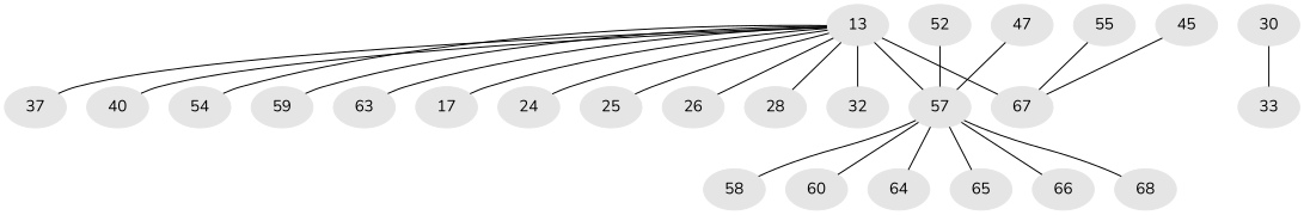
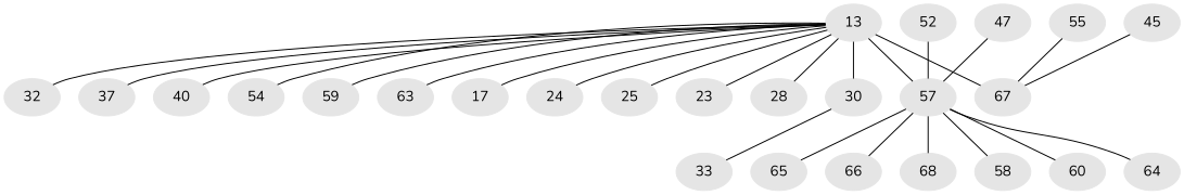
  graph {
    fontname=Nunito
    node [color=gray90 fontname=Nunito style=filled]
    edge [fontname=Nunito]
    13 [super="+2"]
    n2 [label=17]
    24
    25
-   26
+   26 [label=23]
    28
    30 [super="+6"]
    32
    37
    40
    54
    57 [super="+21+29+48+34+42+51+7+14+18+27+39+41+43+44+46"]
    59
    63 [super="+35"]
    67 [super="+8+17+16"]
    33
    58
    60
    64
    65
    66 [super="+22+53"]
    68 [super="+11"]
    45
    47
    52 [super="+38"]
    55
    13 -- n2
    13 -- 24
    13 -- 25
    13 -- 26
    13 -- 28 [weight=2]
+   13 -- 30
    13 -- 32
    13 -- 37
    13 -- 40
    13 -- 54
    13 -- 57 [weight=10]
    13 -- 59
    13 -- 63
    13 -- 67 [weight=5]
    30 -- 33
    57 -- 58
    57 -- 60
    57 -- 64
    57 -- 65
    57 -- 66
    57 -- 68
    45 -- 67
    47 -- 57
    52 -- 57
    55 -- 67
  }
